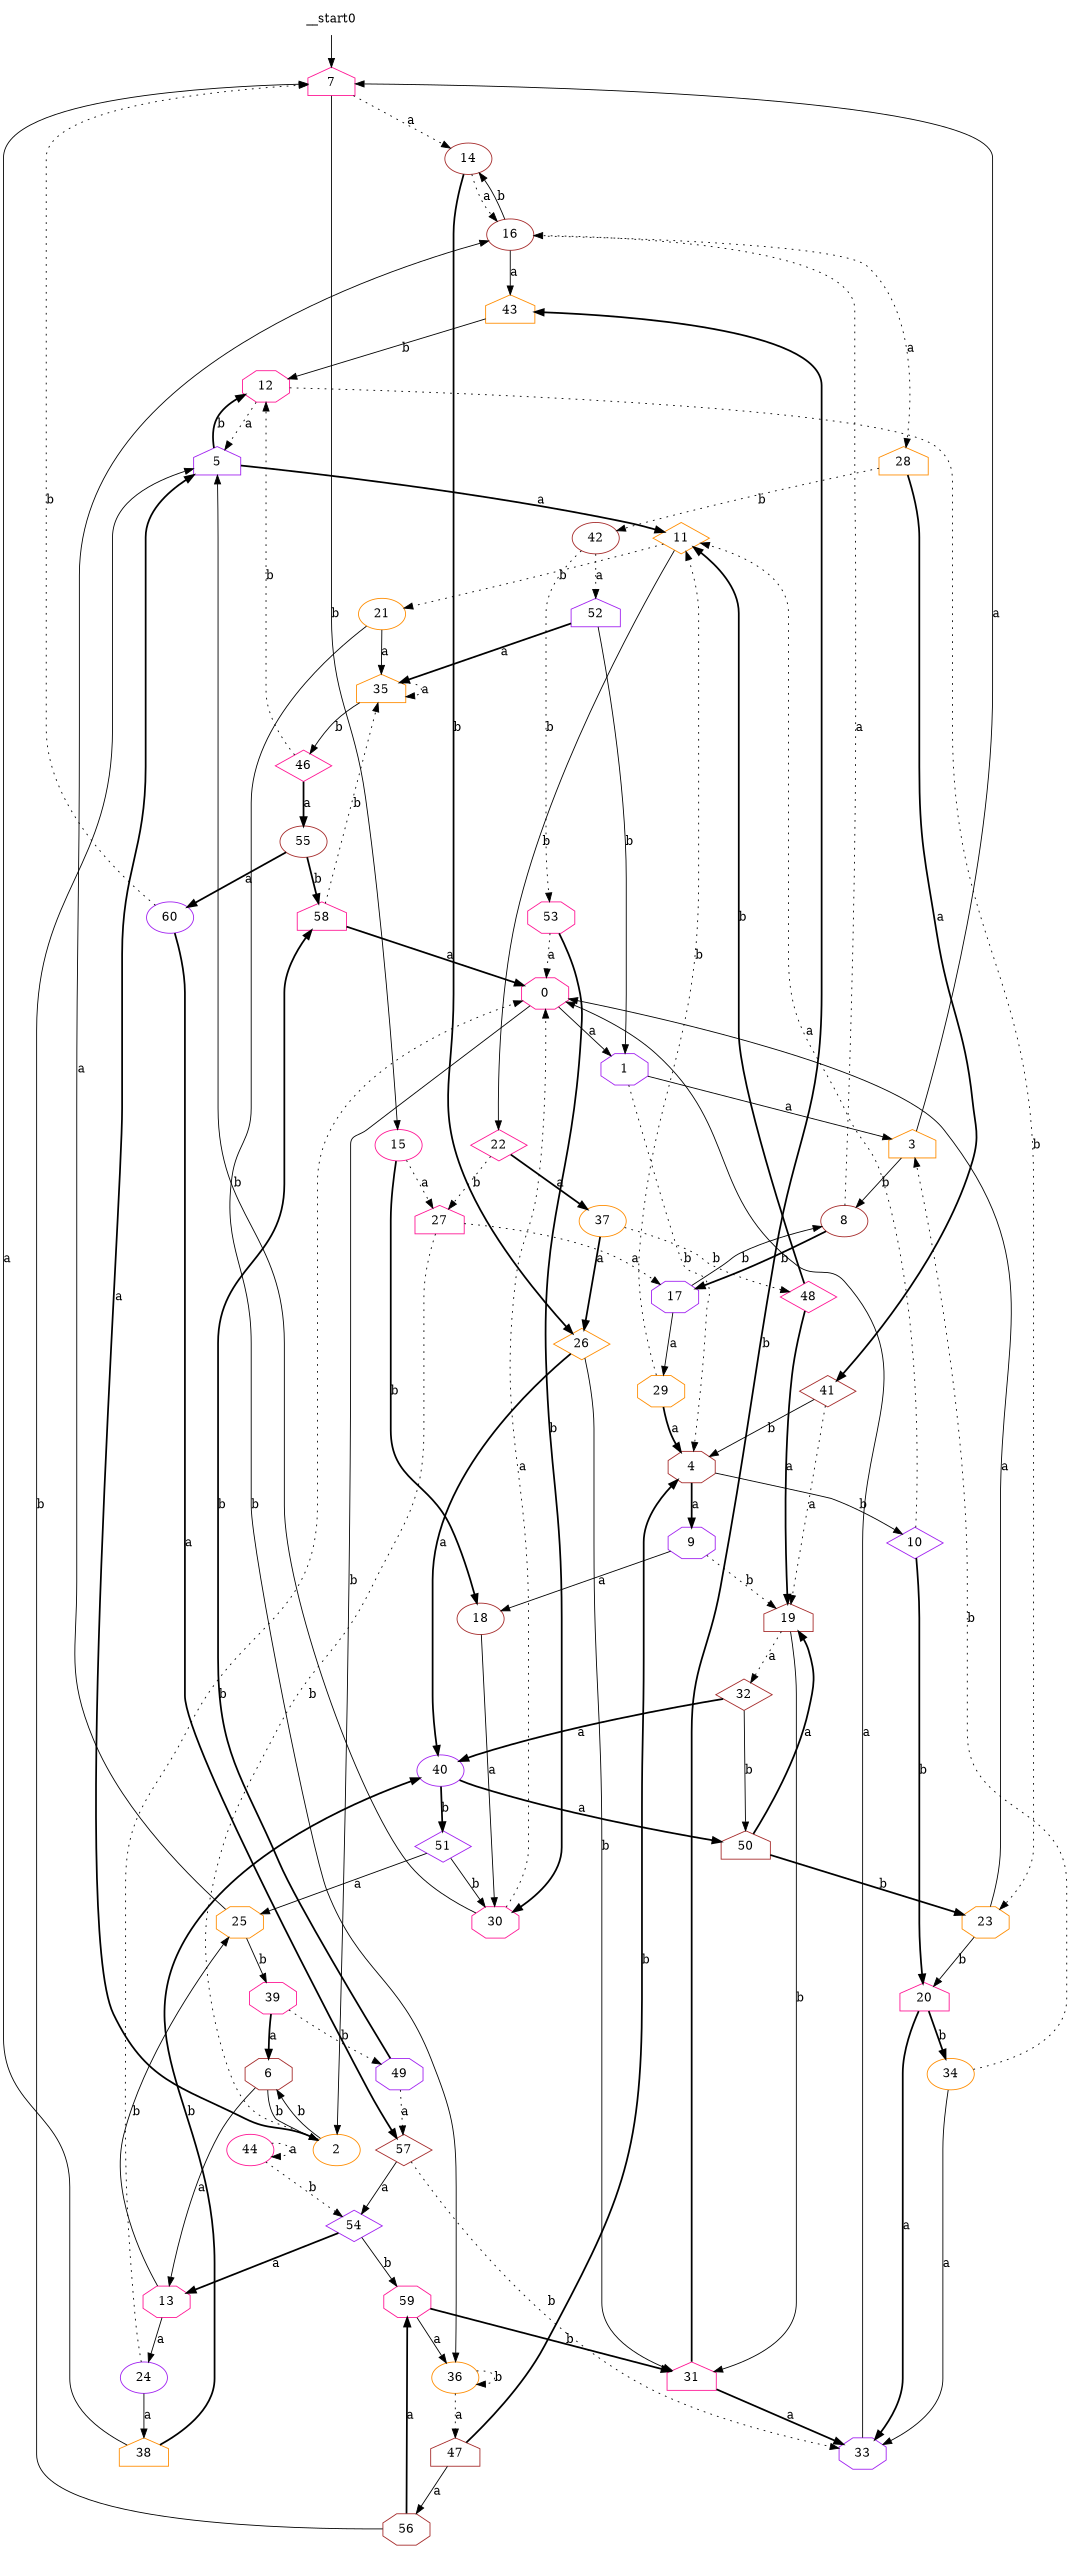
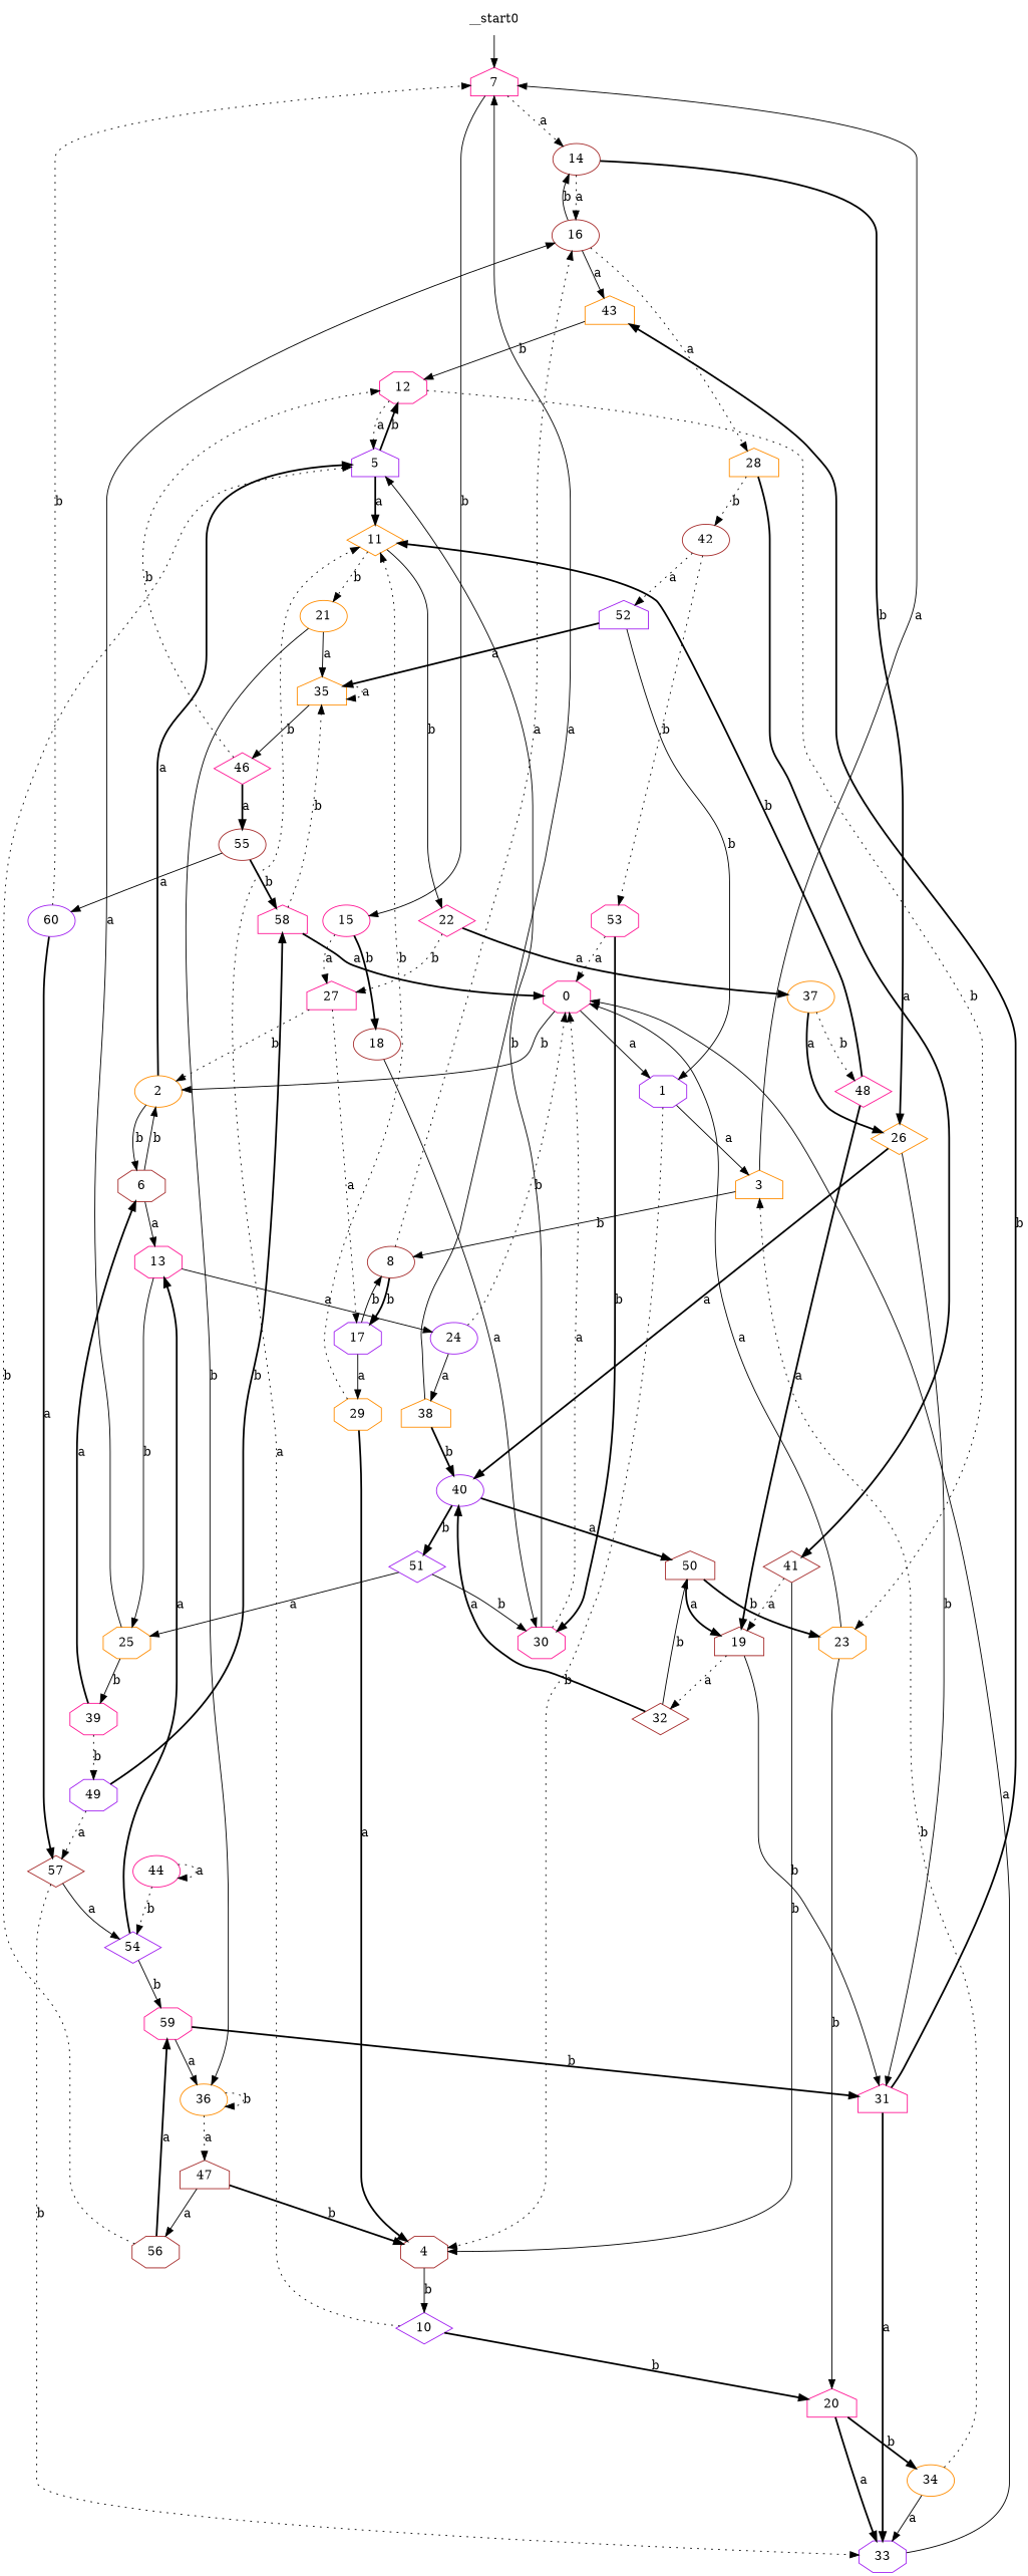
  digraph {
    node [color=deeppink shape=octagon]
    edge [style=solid]
    __start0 [color=brown shape=none]
    7 [shape=house]
    1 [color=purple]
    0
    2 [color=darkorange shape=ellipse]
    3 [color=darkorange shape=house]
    4 [color=brown]
    5 [color=purple shape=house]
    6 [color=brown]
    8 [color=brown shape=ellipse]
-   9 [color=purple]
    10 [color=purple shape=diamond]
    11 [color=darkorange shape=diamond]
    12
    13
    14 [color=brown shape=ellipse]
    15 [shape=ellipse]
    16 [color=brown shape=ellipse]
    17 [color=purple]
    18 [color=brown shape=ellipse]
    19 [color=brown shape=house]
    20 [shape=house]
    21 [color=darkorange shape=ellipse]
    22 [shape=diamond]
    23 [color=darkorange]
    24 [color=purple shape=ellipse]
    25 [color=darkorange]
    26 [color=darkorange shape=diamond]
    27 [shape=house]
    28 [color=darkorange shape=house]
    43 [color=darkorange shape=house]
    29 [color=darkorange]
    30
    31 [shape=house]
    32 [color=brown shape=diamond]
    33 [color=purple]
    34 [color=darkorange shape=ellipse]
    35 [color=darkorange shape=house]
    36 [color=darkorange shape=ellipse]
    37 [color=darkorange shape=ellipse]
    38 [color=darkorange shape=house]
    39
    40 [color=purple shape=ellipse]
    41 [color=brown shape=diamond]
    42 [color=brown shape=ellipse]
    50 [color=brown shape=house]
    46 [shape=diamond]
    47 [color=brown shape=house]
    48 [shape=diamond]
    49 [color=purple]
    51 [color=purple shape=diamond]
    52 [color=purple shape=house]
    53
    44 [shape=ellipse]
    54 [color=purple shape=diamond]
    55 [color=brown shape=ellipse]
    56 [color=brown]
    57 [color=brown shape=diamond]
    58 [shape=house]
    59
    60 [color=purple shape=ellipse]
    __start0 -> 7
    7 -> 14 [label=a style=dotted]
    7 -> 15 [label=b]
    1 -> 3 [label=a]
    1 -> 4 [label=b style=dotted]
    0 -> 1 [label=a]
    0 -> 2 [label=b]
    2 -> 5 [label=a style=bold]
    2 -> 6 [label=b]
    3 -> 7 [label=a]
    3 -> 8 [label=b]
-   4 -> 9 [label=a style=bold]
    4 -> 10 [label=b]
    5 -> 11 [label=a style=bold]
    5 -> 12 [label=b style=bold]
    6 -> 2 [label=b]
    6 -> 13 [label=a]
    8 -> 16 [label=a style=dotted]
    8 -> 17 [label=b style=bold]
-   9 -> 18 [label=a]
-   9 -> 19 [label=b style=dotted]
    10 -> 11 [label=a style=dotted]
    10 -> 20 [label=b style=bold]
    11 -> 21 [label=b style=dotted]
    11 -> 22 [label=b]
    12 -> 5 [label=a style=dotted]
    12 -> 23 [label=b style=dotted]
    13 -> 24 [label=a]
    13 -> 25 [label=b]
    14 -> 16 [label=a style=dotted]
    14 -> 26 [label=b style=bold]
    15 -> 18 [label=b style=bold]
    15 -> 27 [label=a style=dotted]
    16 -> 14 [label=b]
    16 -> 28 [label=a style=dotted]
    16 -> 43 [label=a]
    17 -> 8 [label=b]
    17 -> 29 [label=a]
    18 -> 30 [label=a]
    19 -> 31 [label=b]
    19 -> 32 [label=a style=dotted]
    20 -> 33 [label=a style=bold]
    20 -> 34 [label=b style=bold]
    21 -> 35 [label=a]
    21 -> 36 [label=b]
    22 -> 27 [label=b style=dotted]
    22 -> 37 [label=a style=bold]
    23 -> 0 [label=a]
    23 -> 20 [label=b]
    24 -> 0 [label=b style=dotted]
    24 -> 38 [label=a]
    25 -> 16 [label=a]
    25 -> 39 [label=b]
    26 -> 31 [label=b]
    26 -> 40 [label=a style=bold]
    27 -> 2 [label=b style=dotted]
    27 -> 17 [label=a style=dotted]
    28 -> 41 [label=a style=bold]
    28 -> 42 [label=b style=dotted]
    43 -> 12 [label=b]
    29 -> 4 [label=a style=bold]
    29 -> 11 [label=b style=dotted]
    30 -> 0 [label=a style=dotted]
    30 -> 5 [label=b]
    31 -> 43 [label=b style=bold]
    31 -> 33 [label=a style=bold]
    32 -> 40 [label=a style=bold]
    32 -> 50 [label=b]
    33 -> 0 [label=a]
    34 -> 3 [label=b style=dotted]
    34 -> 33 [label=a]
    35 -> 35 [label=a style=dotted]
    35 -> 46 [label=b]
    36 -> 36 [label=b style=dotted]
    36 -> 47 [label=a style=dotted]
    37 -> 26 [label=a style=bold]
    37 -> 48 [label=b style=dotted]
    38 -> 7 [label=a]
    38 -> 40 [label=b style=bold]
    39 -> 6 [label=a style=bold]
    39 -> 49 [label=b style=dotted]
    40 -> 50 [label=a style=bold]
    40 -> 51 [label=b style=bold]
    41 -> 4 [label=b]
    41 -> 19 [label=a style=dotted]
    42 -> 52 [label=a style=dotted]
    42 -> 53 [label=b style=dotted]
    50 -> 19 [label=a style=bold]
    50 -> 23 [label=b style=bold]
    46 -> 12 [label=b style=dotted]
    46 -> 55 [label=a style=bold]
    47 -> 4 [label=b style=bold]
    47 -> 56 [label=a]
    48 -> 11 [label=b style=bold]
    48 -> 19 [label=a style=bold]
    49 -> 57 [label=a style=dotted]
    49 -> 58 [label=b style=bold]
    51 -> 25 [label=a]
    51 -> 30 [label=b]
    52 -> 1 [label=b]
    52 -> 35 [label=a style=bold]
    53 -> 0 [label=a style=dotted]
    53 -> 30 [label=b style=bold]
    44 -> 44 [label=a style=dotted]
    44 -> 54 [label=b style=dotted]
    54 -> 13 [label=a style=bold]
    54 -> 59 [label=b]
    55 -> 58 [label=b style=bold]
-   55 -> 60 [label=a style=bold]
-   56 -> 5 [label=b]
+   55 -> 60 [label=a]
+   56 -> 5 [label=b style=dotted]
    56 -> 59 [label=a style=bold]
    57 -> 33 [label=b style=dotted]
    57 -> 54 [label=a]
    58 -> 0 [label=a style=bold]
    58 -> 35 [label=b style=dotted]
    59 -> 31 [label=b style=bold]
    59 -> 36 [label=a]
    60 -> 7 [label=b style=dotted]
    60 -> 57 [label=a style=bold]
  }
